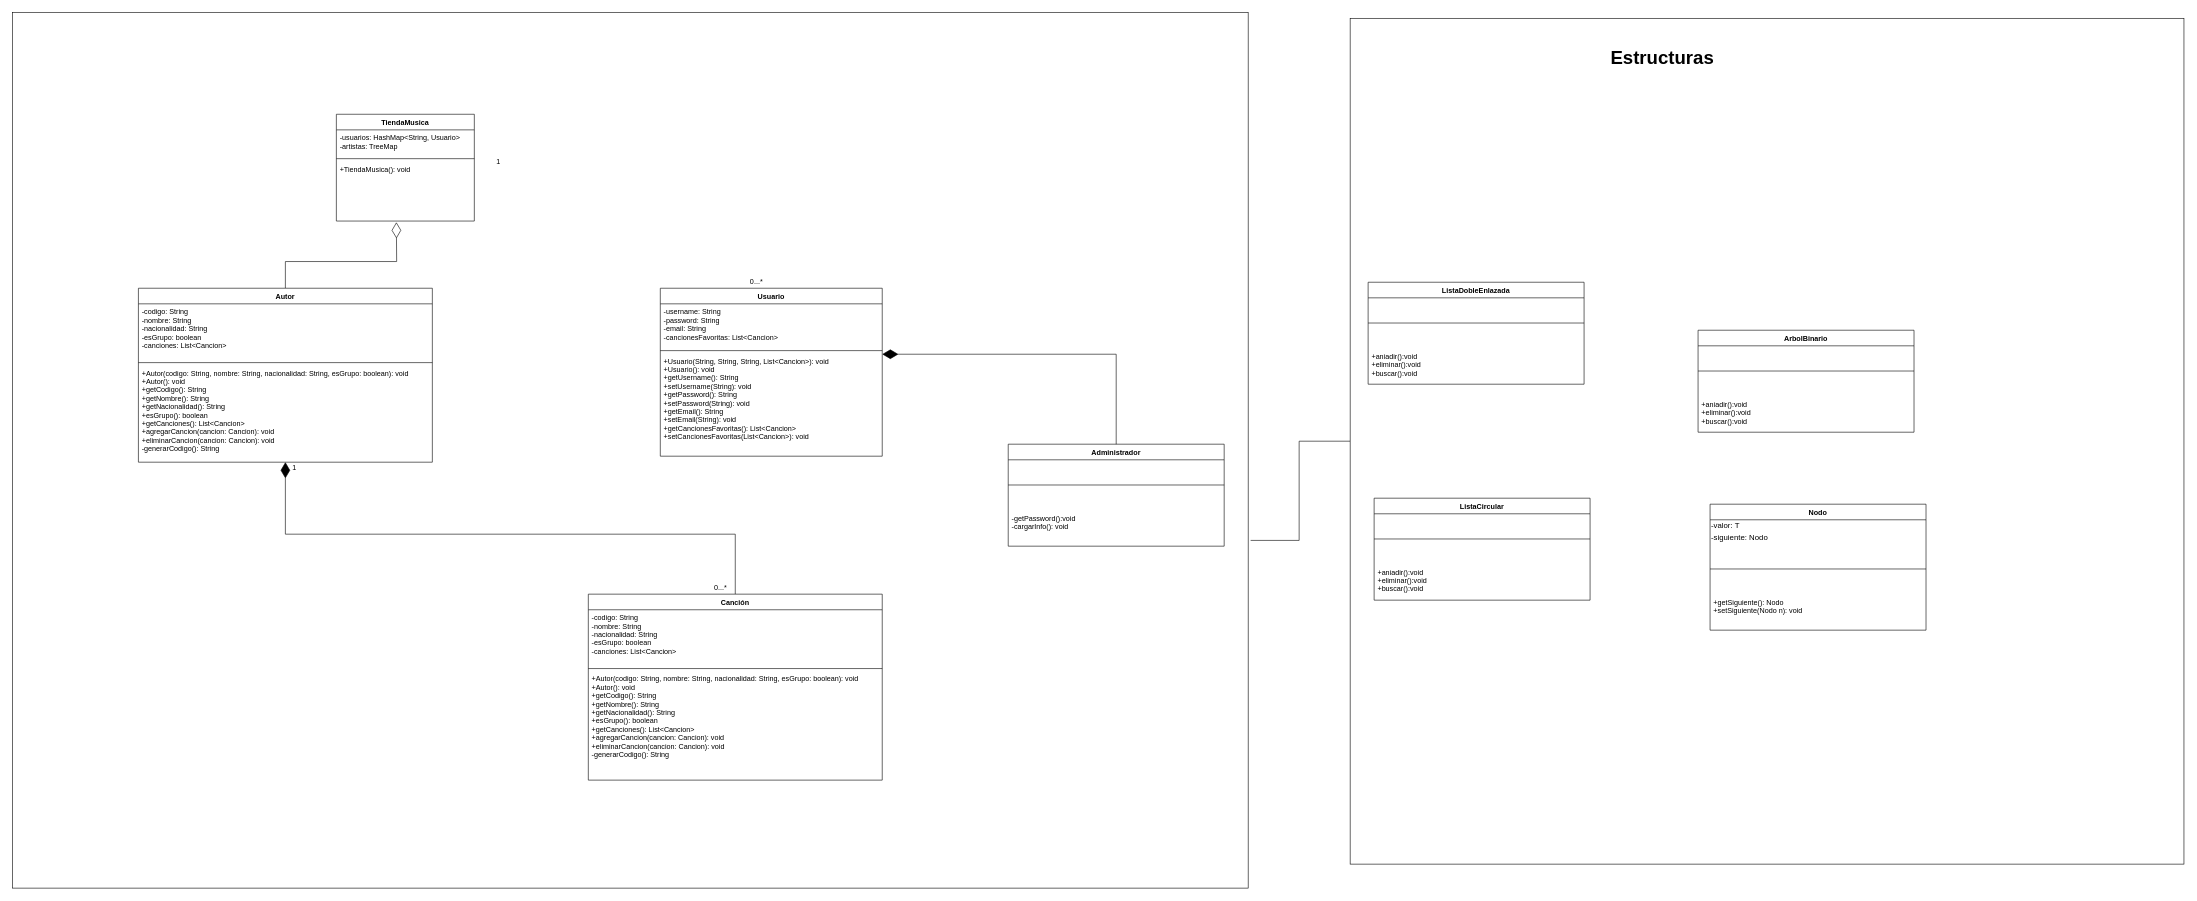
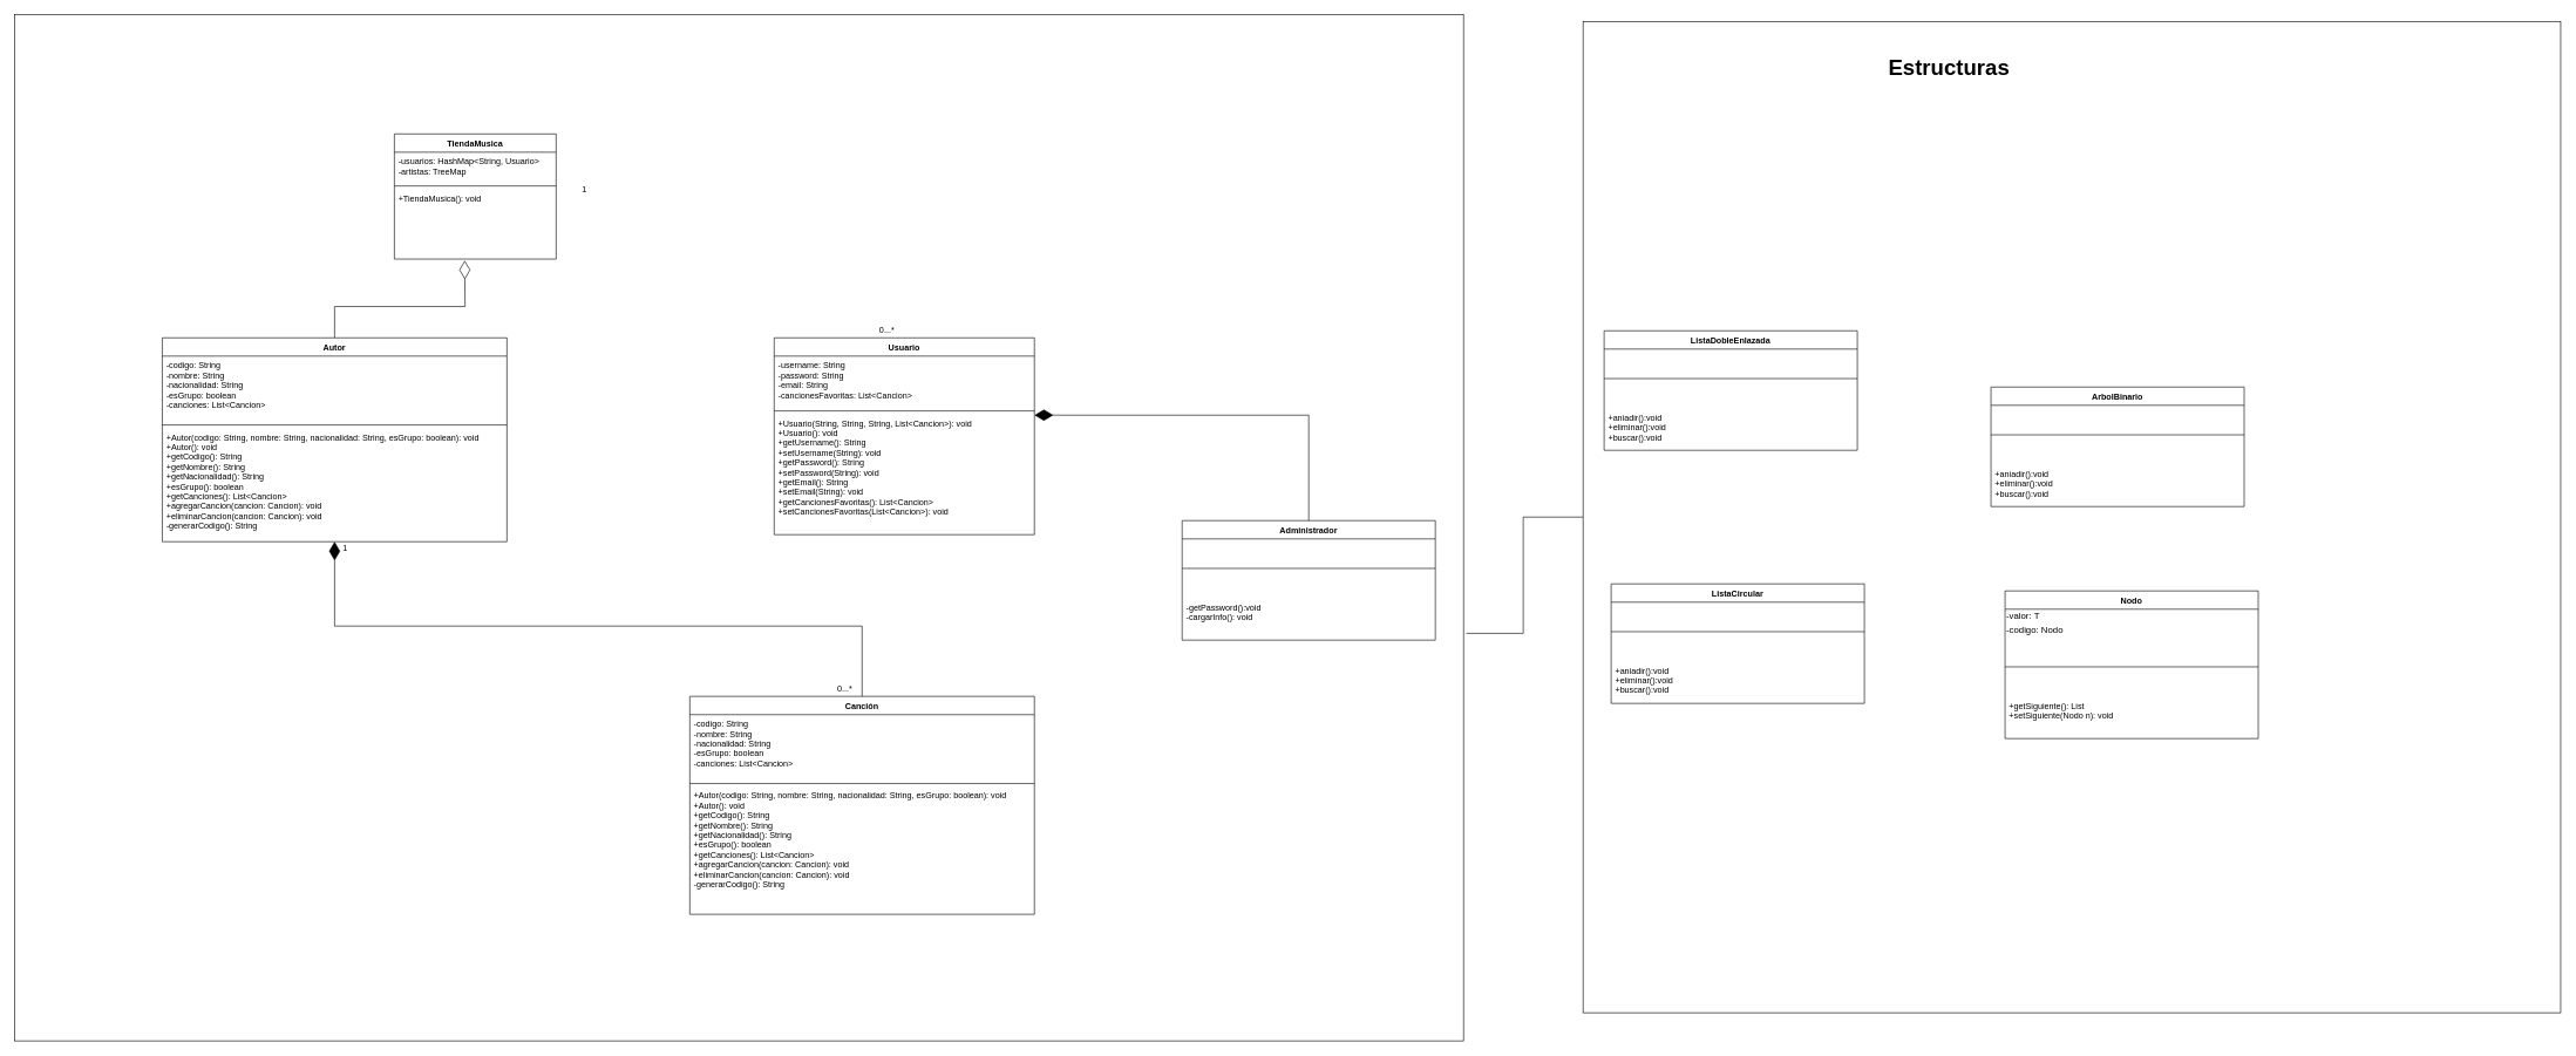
  <mxCell id="0" />
  <mxCell id="1" parent="0" />
  <mxCell id="2" style="edgeStyle=orthogonalEdgeStyle;rounded=0;jumpSize=35;orthogonalLoop=1;jettySize=auto;html=1;entryX=1.002;entryY=0.603;entryDx=0;entryDy=0;entryPerimeter=0;fontSize=13;endArrow=none;endFill=0;startSize=4;endSize=24;strokeWidth=1;" edge="1" parent="1" source="3" target="4"><mxGeometry relative="1" as="geometry" /></mxCell>
  <mxCell id="3" value="" style="rounded=0;whiteSpace=wrap;html=1;fontSize=13;" vertex="1" parent="1"><mxGeometry x="2250" y="30" width="1390" height="1410" as="geometry" /></mxCell>
  <mxCell id="4" value="" style="html=1;" vertex="1" parent="1"><mxGeometry x="20" y="20" width="2060" height="1460" as="geometry" /></mxCell>
  <mxCell id="5" value="Usuario" style="swimlane;fontStyle=1;align=center;verticalAlign=top;childLayout=stackLayout;horizontal=1;startSize=26;horizontalStack=0;resizeParent=1;resizeParentMax=0;resizeLast=0;collapsible=1;marginBottom=0;" parent="1" vertex="1"><mxGeometry x="1100" y="480" width="370" height="280" as="geometry" /></mxCell>
  <mxCell id="6" value="-username: String&#10;-password: String&#10;-email: String&#10;-cancionesFavoritas: List&lt;Cancion&gt;" style="text;strokeColor=none;fillColor=none;align=left;verticalAlign=top;spacingLeft=4;spacingRight=4;overflow=hidden;rotatable=0;points=[[0,0.5],[1,0.5]];portConstraint=eastwest;" parent="5" vertex="1"><mxGeometry y="26" width="370" height="74" as="geometry" /></mxCell>
  <mxCell id="7" value="" style="line;strokeWidth=1;fillColor=none;align=left;verticalAlign=middle;spacingTop=-1;spacingLeft=3;spacingRight=3;rotatable=0;labelPosition=right;points=[];portConstraint=eastwest;" parent="5" vertex="1"><mxGeometry y="100" width="370" height="8" as="geometry" /></mxCell>
  <mxCell id="8" value="+Usuario(String, String, String, List&lt;Cancion&gt;): void&#10;+Usuario(): void&#10;+getUsername(): String&#10;+setUsername(String): void&#10;+getPassword(): String&#10;+setPassword(String): void&#10;+getEmail(): String&#10;+setEmail(String): void&#10;+getCancionesFavoritas(): List&lt;Cancion&gt;&#10;+setCancionesFavoritas(List&lt;Cancion&gt;): void" style="text;strokeColor=none;fillColor=none;align=left;verticalAlign=top;spacingLeft=4;spacingRight=4;overflow=hidden;rotatable=0;points=[[0,0.5],[1,0.5]];portConstraint=eastwest;" parent="5" vertex="1"><mxGeometry y="108" width="370" height="172" as="geometry" /></mxCell>
  <mxCell id="9" style="edgeStyle=orthogonalEdgeStyle;rounded=0;orthogonalLoop=1;jettySize=auto;html=1;endArrow=diamondThin;endFill=0;endSize=24;targetPerimeterSpacing=0;strokeWidth=1;" parent="1" source="10" edge="1"><mxGeometry relative="1" as="geometry"><mxPoint x="660" y="370" as="targetPoint" /></mxGeometry></mxCell>
  <mxCell id="10" value="Autor" style="swimlane;fontStyle=1;align=center;verticalAlign=top;childLayout=stackLayout;horizontal=1;startSize=26;horizontalStack=0;resizeParent=1;resizeParentMax=0;resizeLast=0;collapsible=1;marginBottom=0;" parent="1" vertex="1"><mxGeometry x="230" y="480" width="490" height="290" as="geometry" /></mxCell>
  <mxCell id="11" value="-codigo: String&#10;-nombre: String&#10;-nacionalidad: String&#10;-esGrupo: boolean&#10;-canciones: List&lt;Cancion&gt;" style="text;strokeColor=none;fillColor=none;align=left;verticalAlign=top;spacingLeft=4;spacingRight=4;overflow=hidden;rotatable=0;points=[[0,0.5],[1,0.5]];portConstraint=eastwest;" parent="10" vertex="1"><mxGeometry y="26" width="490" height="94" as="geometry" /></mxCell>
  <mxCell id="12" value="" style="line;strokeWidth=1;fillColor=none;align=left;verticalAlign=middle;spacingTop=-1;spacingLeft=3;spacingRight=3;rotatable=0;labelPosition=right;points=[];portConstraint=eastwest;" parent="10" vertex="1"><mxGeometry y="120" width="490" height="8" as="geometry" /></mxCell>
  <mxCell id="13" value="+Autor(codigo: String, nombre: String, nacionalidad: String, esGrupo: boolean): void&#10;+Autor(): void&#10;+getCodigo(): String&#10;+getNombre(): String&#10;+getNacionalidad(): String&#10;+esGrupo(): boolean&#10;+getCanciones(): List&lt;Cancion&gt;&#10;+agregarCancion(cancion: Cancion): void&#10;+eliminarCancion(cancion: Cancion): void&#10;-generarCodigo(): String" style="text;strokeColor=none;fillColor=none;align=left;verticalAlign=top;spacingLeft=4;spacingRight=4;overflow=hidden;rotatable=0;points=[[0,0.5],[1,0.5]];portConstraint=eastwest;" parent="10" vertex="1"><mxGeometry y="128" width="490" height="162" as="geometry" /></mxCell>
  <mxCell id="14" style="edgeStyle=orthogonalEdgeStyle;rounded=0;orthogonalLoop=1;jettySize=auto;html=1;endArrow=diamondThin;endFill=1;endSize=24;targetPerimeterSpacing=0;strokeWidth=1;" parent="1" source="15" target="13" edge="1"><mxGeometry relative="1" as="geometry"><mxPoint x="1455" y="1180" as="targetPoint" /><Array as="points"><mxPoint x="1225" y="890" /><mxPoint x="475" y="890" /></Array></mxGeometry></mxCell>
  <mxCell id="15" value="Canción" style="swimlane;fontStyle=1;align=center;verticalAlign=top;childLayout=stackLayout;horizontal=1;startSize=26;horizontalStack=0;resizeParent=1;resizeParentMax=0;resizeLast=0;collapsible=1;marginBottom=0;" parent="1" vertex="1"><mxGeometry x="980" y="990" width="490" height="310" as="geometry" /></mxCell>
  <mxCell id="16" value="-codigo: String&#10;-nombre: String&#10;-nacionalidad: String&#10;-esGrupo: boolean&#10;-canciones: List&lt;Cancion&gt;" style="text;strokeColor=none;fillColor=none;align=left;verticalAlign=top;spacingLeft=4;spacingRight=4;overflow=hidden;rotatable=0;points=[[0,0.5],[1,0.5]];portConstraint=eastwest;" parent="15" vertex="1"><mxGeometry y="26" width="490" height="94" as="geometry" /></mxCell>
  <mxCell id="17" value="" style="line;strokeWidth=1;fillColor=none;align=left;verticalAlign=middle;spacingTop=-1;spacingLeft=3;spacingRight=3;rotatable=0;labelPosition=right;points=[];portConstraint=eastwest;" parent="15" vertex="1"><mxGeometry y="120" width="490" height="8" as="geometry" /></mxCell>
  <mxCell id="18" value="+Autor(codigo: String, nombre: String, nacionalidad: String, esGrupo: boolean): void&#10;+Autor(): void&#10;+getCodigo(): String&#10;+getNombre(): String&#10;+getNacionalidad(): String&#10;+esGrupo(): boolean&#10;+getCanciones(): List&lt;Cancion&gt;&#10;+agregarCancion(cancion: Cancion): void&#10;+eliminarCancion(cancion: Cancion): void&#10;-generarCodigo(): String" style="text;strokeColor=none;fillColor=none;align=left;verticalAlign=top;spacingLeft=4;spacingRight=4;overflow=hidden;rotatable=0;points=[[0,0.5],[1,0.5]];portConstraint=eastwest;" parent="15" vertex="1"><mxGeometry y="128" width="490" height="182" as="geometry" /></mxCell>
  <mxCell id="19" value="TiendaMusica&#10;" style="swimlane;fontStyle=1;align=center;verticalAlign=top;childLayout=stackLayout;horizontal=1;startSize=26;horizontalStack=0;resizeParent=1;resizeParentMax=0;resizeLast=0;collapsible=1;marginBottom=0;" parent="1" vertex="1"><mxGeometry x="560" y="190" width="230" height="178" as="geometry" /></mxCell>
  <mxCell id="20" value="-usuarios: HashMap&lt;String, Usuario&gt;&#10;-artistas: TreeMap" style="text;strokeColor=none;fillColor=none;align=left;verticalAlign=top;spacingLeft=4;spacingRight=4;overflow=hidden;rotatable=0;points=[[0,0.5],[1,0.5]];portConstraint=eastwest;" parent="19" vertex="1"><mxGeometry y="26" width="230" height="44" as="geometry" /></mxCell>
  <mxCell id="21" value="" style="line;strokeWidth=1;fillColor=none;align=left;verticalAlign=middle;spacingTop=-1;spacingLeft=3;spacingRight=3;rotatable=0;labelPosition=right;points=[];portConstraint=eastwest;" parent="19" vertex="1"><mxGeometry y="70" width="230" height="8" as="geometry" /></mxCell>
  <mxCell id="22" value="+TiendaMusica(): void" style="text;strokeColor=none;fillColor=none;align=left;verticalAlign=top;spacingLeft=4;spacingRight=4;overflow=hidden;rotatable=0;points=[[0,0.5],[1,0.5]];portConstraint=eastwest;" parent="19" vertex="1"><mxGeometry y="78" width="230" height="100" as="geometry" /></mxCell>
  <mxCell id="23" value="0...*" style="text;html=1;align=center;verticalAlign=middle;resizable=0;points=[];autosize=1;strokeColor=none;fillColor=none;" parent="1" vertex="1"><mxGeometry x="1240" y="460" width="40" height="20" as="geometry" /></mxCell>
  <mxCell id="24" value="1" style="text;html=1;align=center;verticalAlign=middle;resizable=0;points=[];autosize=1;strokeColor=none;fillColor=none;" parent="1" vertex="1"><mxGeometry x="820" y="260" width="20" height="20" as="geometry" /></mxCell>
  <mxCell id="25" value="0...*" style="text;html=1;align=center;verticalAlign=middle;resizable=0;points=[];autosize=1;strokeColor=none;fillColor=none;" parent="1" vertex="1"><mxGeometry x="1180" y="970" width="40" height="20" as="geometry" /></mxCell>
  <mxCell id="26" value="1" style="text;html=1;align=center;verticalAlign=middle;resizable=0;points=[];autosize=1;strokeColor=none;fillColor=none;" parent="1" vertex="1"><mxGeometry x="480" y="770" width="20" height="20" as="geometry" /></mxCell>
  <mxCell id="27" value="Administrador" style="swimlane;fontStyle=1;align=center;verticalAlign=top;childLayout=stackLayout;horizontal=1;startSize=26;horizontalStack=0;resizeParent=1;resizeParentMax=0;resizeLast=0;collapsible=1;marginBottom=0;" vertex="1" parent="1"><mxGeometry x="1680" y="740" width="360" height="170" as="geometry" /></mxCell>
  <mxCell id="28" value="" style="line;strokeWidth=1;fillColor=none;align=left;verticalAlign=middle;spacingTop=-1;spacingLeft=3;spacingRight=3;rotatable=0;labelPosition=right;points=[];portConstraint=eastwest;" vertex="1" parent="27"><mxGeometry y="26" width="360" height="84" as="geometry" /></mxCell>
  <mxCell id="29" value="-getPassword():void&#10;-cargarInfo(): void" style="text;strokeColor=none;fillColor=none;align=left;verticalAlign=top;spacingLeft=4;spacingRight=4;overflow=hidden;rotatable=0;points=[[0,0.5],[1,0.5]];portConstraint=eastwest;" vertex="1" parent="27"><mxGeometry y="110" width="360" height="60" as="geometry" /></mxCell>
  <mxCell id="30" style="edgeStyle=orthogonalEdgeStyle;rounded=0;orthogonalLoop=1;jettySize=auto;html=1;fontSize=31;exitX=0.5;exitY=0;exitDx=0;exitDy=0;endArrow=diamondThin;endFill=1;strokeWidth=1;endSize=24;startSize=4;jumpSize=35;" edge="1" parent="1" source="27" target="8"><mxGeometry relative="1" as="geometry"><mxPoint x="2360" y="430" as="targetPoint" /><Array as="points"><mxPoint x="1860" y="590" /></Array></mxGeometry></mxCell>
  <mxCell id="31" value="ListaDobleEnlazada" style="swimlane;fontStyle=1;align=center;verticalAlign=top;childLayout=stackLayout;horizontal=1;startSize=26;horizontalStack=0;resizeParent=1;resizeParentMax=0;resizeLast=0;collapsible=1;marginBottom=0;" vertex="1" parent="1"><mxGeometry x="2280" y="470" width="360" height="170" as="geometry" /></mxCell>
  <mxCell id="32" value="" style="line;strokeWidth=1;fillColor=none;align=left;verticalAlign=middle;spacingTop=-1;spacingLeft=3;spacingRight=3;rotatable=0;labelPosition=right;points=[];portConstraint=eastwest;" vertex="1" parent="31"><mxGeometry y="26" width="360" height="84" as="geometry" /></mxCell>
  <mxCell id="33" value="+aniadir():void&#10;+eliminar():void&#10;+buscar():void" style="text;strokeColor=none;fillColor=none;align=left;verticalAlign=top;spacingLeft=4;spacingRight=4;overflow=hidden;rotatable=0;points=[[0,0.5],[1,0.5]];portConstraint=eastwest;" vertex="1" parent="31"><mxGeometry y="110" width="360" height="60" as="geometry" /></mxCell>
  <mxCell id="34" value="ListaCircular" style="swimlane;fontStyle=1;align=center;verticalAlign=top;childLayout=stackLayout;horizontal=1;startSize=26;horizontalStack=0;resizeParent=1;resizeParentMax=0;resizeLast=0;collapsible=1;marginBottom=0;" vertex="1" parent="1"><mxGeometry x="2290" y="830" width="360" height="170" as="geometry" /></mxCell>
  <mxCell id="35" value="" style="line;strokeWidth=1;fillColor=none;align=left;verticalAlign=middle;spacingTop=-1;spacingLeft=3;spacingRight=3;rotatable=0;labelPosition=right;points=[];portConstraint=eastwest;" vertex="1" parent="34"><mxGeometry y="26" width="360" height="84" as="geometry" /></mxCell>
  <mxCell id="36" value="+aniadir():void&#10;+eliminar():void&#10;+buscar():void" style="text;strokeColor=none;fillColor=none;align=left;verticalAlign=top;spacingLeft=4;spacingRight=4;overflow=hidden;rotatable=0;points=[[0,0.5],[1,0.5]];portConstraint=eastwest;" vertex="1" parent="34"><mxGeometry y="110" width="360" height="60" as="geometry" /></mxCell>
  <mxCell id="37" value="ArbolBinario&#10;" style="swimlane;fontStyle=1;align=center;verticalAlign=top;childLayout=stackLayout;horizontal=1;startSize=26;horizontalStack=0;resizeParent=1;resizeParentMax=0;resizeLast=0;collapsible=1;marginBottom=0;" vertex="1" parent="1"><mxGeometry x="2830" y="550" width="360" height="170" as="geometry" /></mxCell>
  <mxCell id="38" value="" style="line;strokeWidth=1;fillColor=none;align=left;verticalAlign=middle;spacingTop=-1;spacingLeft=3;spacingRight=3;rotatable=0;labelPosition=right;points=[];portConstraint=eastwest;" vertex="1" parent="37"><mxGeometry y="26" width="360" height="84" as="geometry" /></mxCell>
  <mxCell id="39" value="+aniadir():void&#10;+eliminar():void&#10;+buscar():void" style="text;strokeColor=none;fillColor=none;align=left;verticalAlign=top;spacingLeft=4;spacingRight=4;overflow=hidden;rotatable=0;points=[[0,0.5],[1,0.5]];portConstraint=eastwest;" vertex="1" parent="37"><mxGeometry y="110" width="360" height="60" as="geometry" /></mxCell>
  <mxCell id="40" value="Nodo&#10;" style="swimlane;fontStyle=1;align=center;verticalAlign=top;childLayout=stackLayout;horizontal=1;startSize=26;horizontalStack=0;resizeParent=1;resizeParentMax=0;resizeLast=0;collapsible=1;marginBottom=0;" vertex="1" parent="1"><mxGeometry x="2850" y="840" width="360" height="210" as="geometry" /></mxCell>
  <mxCell id="41" value="-valor: T" style="text;html=1;align=left;verticalAlign=middle;resizable=0;points=[];autosize=1;strokeColor=none;fillColor=none;fontSize=13;" vertex="1" parent="40"><mxGeometry y="26" width="360" height="20" as="geometry" /></mxCell>
- <mxCell id="42" value="-siguiente: Nodo" style="text;html=1;align=left;verticalAlign=middle;resizable=0;points=[];autosize=1;strokeColor=none;fillColor=none;fontSize=13;" vertex="1" parent="40"><mxGeometry y="46" width="360" height="20" as="geometry" /></mxCell>
+ <mxCell id="42" value="-codigo: Nodo" style="text;html=1;align=left;verticalAlign=middle;resizable=0;points=[];autosize=1;strokeColor=none;fillColor=none;fontSize=13;" vertex="1" parent="40"><mxGeometry y="46" width="360" height="20" as="geometry" /></mxCell>
  <mxCell id="43" value="" style="line;strokeWidth=1;fillColor=none;align=left;verticalAlign=middle;spacingTop=-1;spacingLeft=3;spacingRight=3;rotatable=0;labelPosition=right;points=[];portConstraint=eastwest;" vertex="1" parent="40"><mxGeometry y="66" width="360" height="84" as="geometry" /></mxCell>
- <mxCell id="44" value="+getSiguiente(): Nodo&#10;+setSiguiente(Nodo n): void&#10;" style="text;strokeColor=none;fillColor=none;align=left;verticalAlign=top;spacingLeft=4;spacingRight=4;overflow=hidden;rotatable=0;points=[[0,0.5],[1,0.5]];portConstraint=eastwest;" vertex="1" parent="40"><mxGeometry y="150" width="360" height="60" as="geometry" /></mxCell>
+ <mxCell id="44" value="+getSiguiente(): List&#10;+setSiguiente(Nodo n): void&#10;" style="text;strokeColor=none;fillColor=none;align=left;verticalAlign=top;spacingLeft=4;spacingRight=4;overflow=hidden;rotatable=0;points=[[0,0.5],[1,0.5]];portConstraint=eastwest;" vertex="1" parent="40"><mxGeometry y="150" width="360" height="60" as="geometry" /></mxCell>
  <mxCell id="45" value="&lt;font style=&quot;font-size: 31px&quot;&gt;Estructuras&lt;/font&gt;" style="text;html=1;align=center;verticalAlign=middle;resizable=0;points=[];autosize=1;strokeColor=none;fillColor=none;fontStyle=1" vertex="1" parent="1"><mxGeometry x="2675" y="80" width="190" height="30" as="geometry" /></mxCell>
